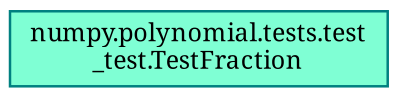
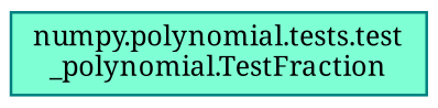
  digraph {
    rankdir=TB
    fontname="Noto Serif"
-   n1 [color=teal fillcolor=aquamarine fontname="Noto Serif" fontsize=10 height=0.2 label="numpy.polynomial.tests.test\l_test.TestFraction" shape=record style=filled width=0.4]
+   n1 [color=teal fillcolor=aquamarine fontname="Noto Serif" fontsize=10 height=0.2 label="numpy.polynomial.tests.test\l_polynomial.TestFraction" shape=record style=filled width=0.4]
  }
